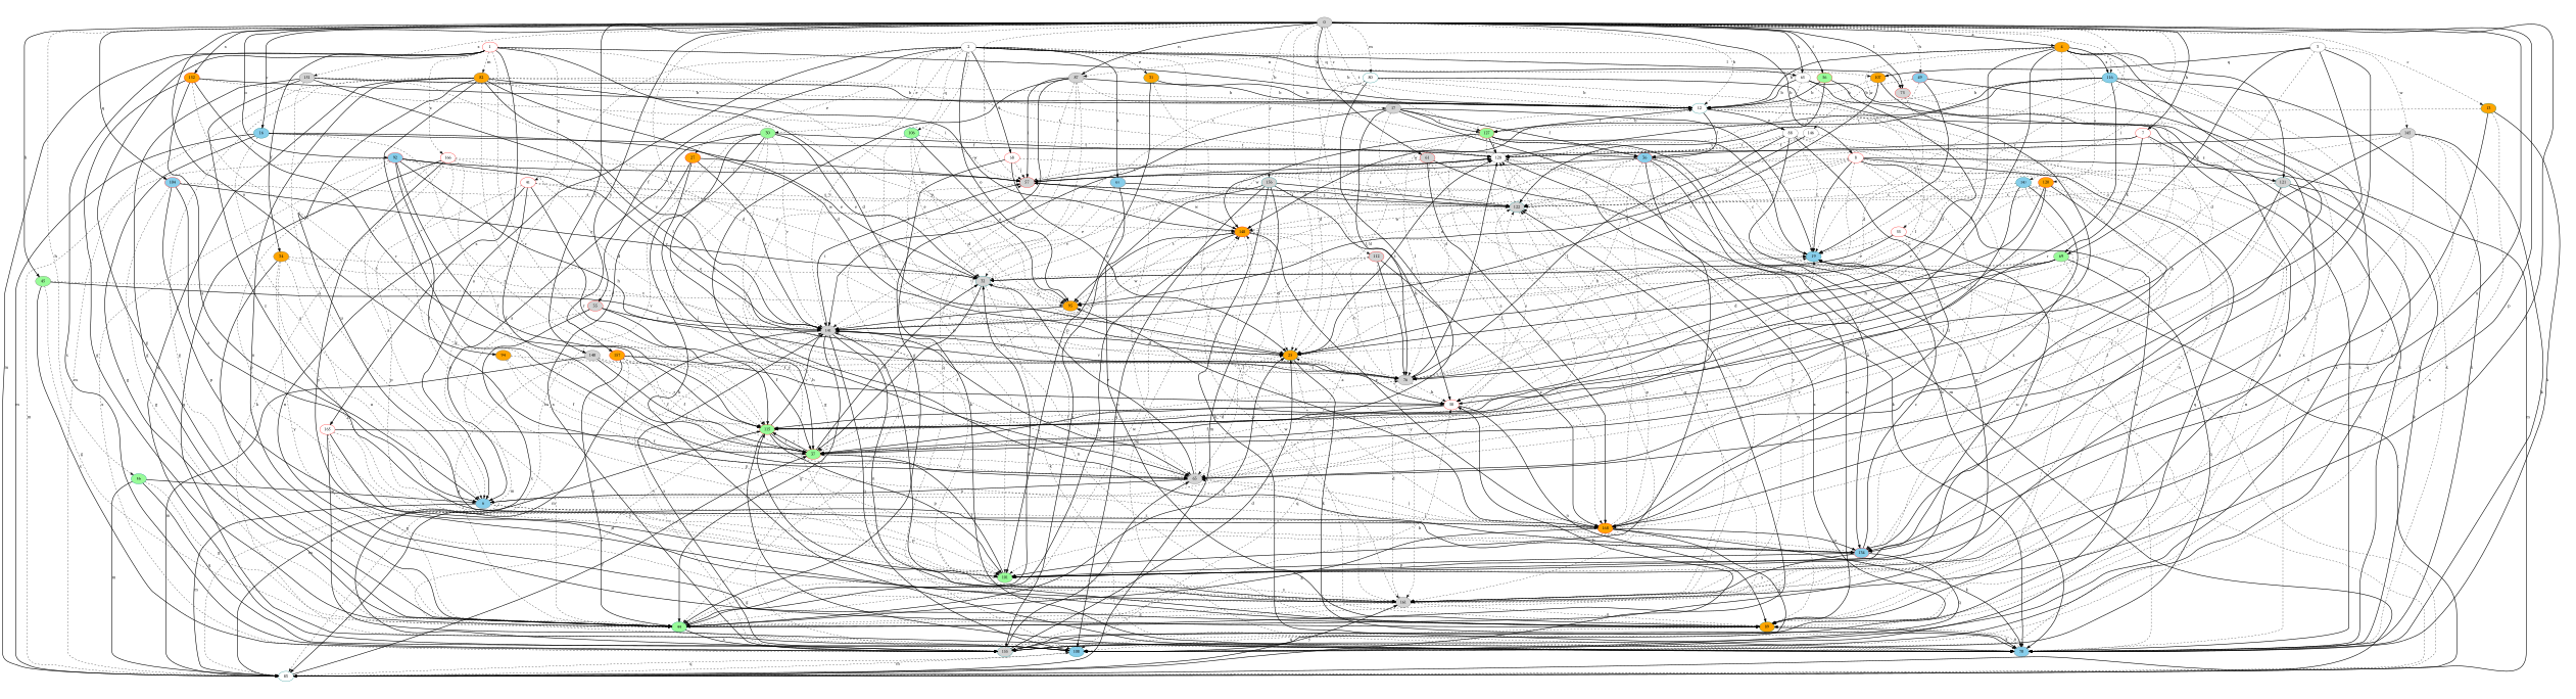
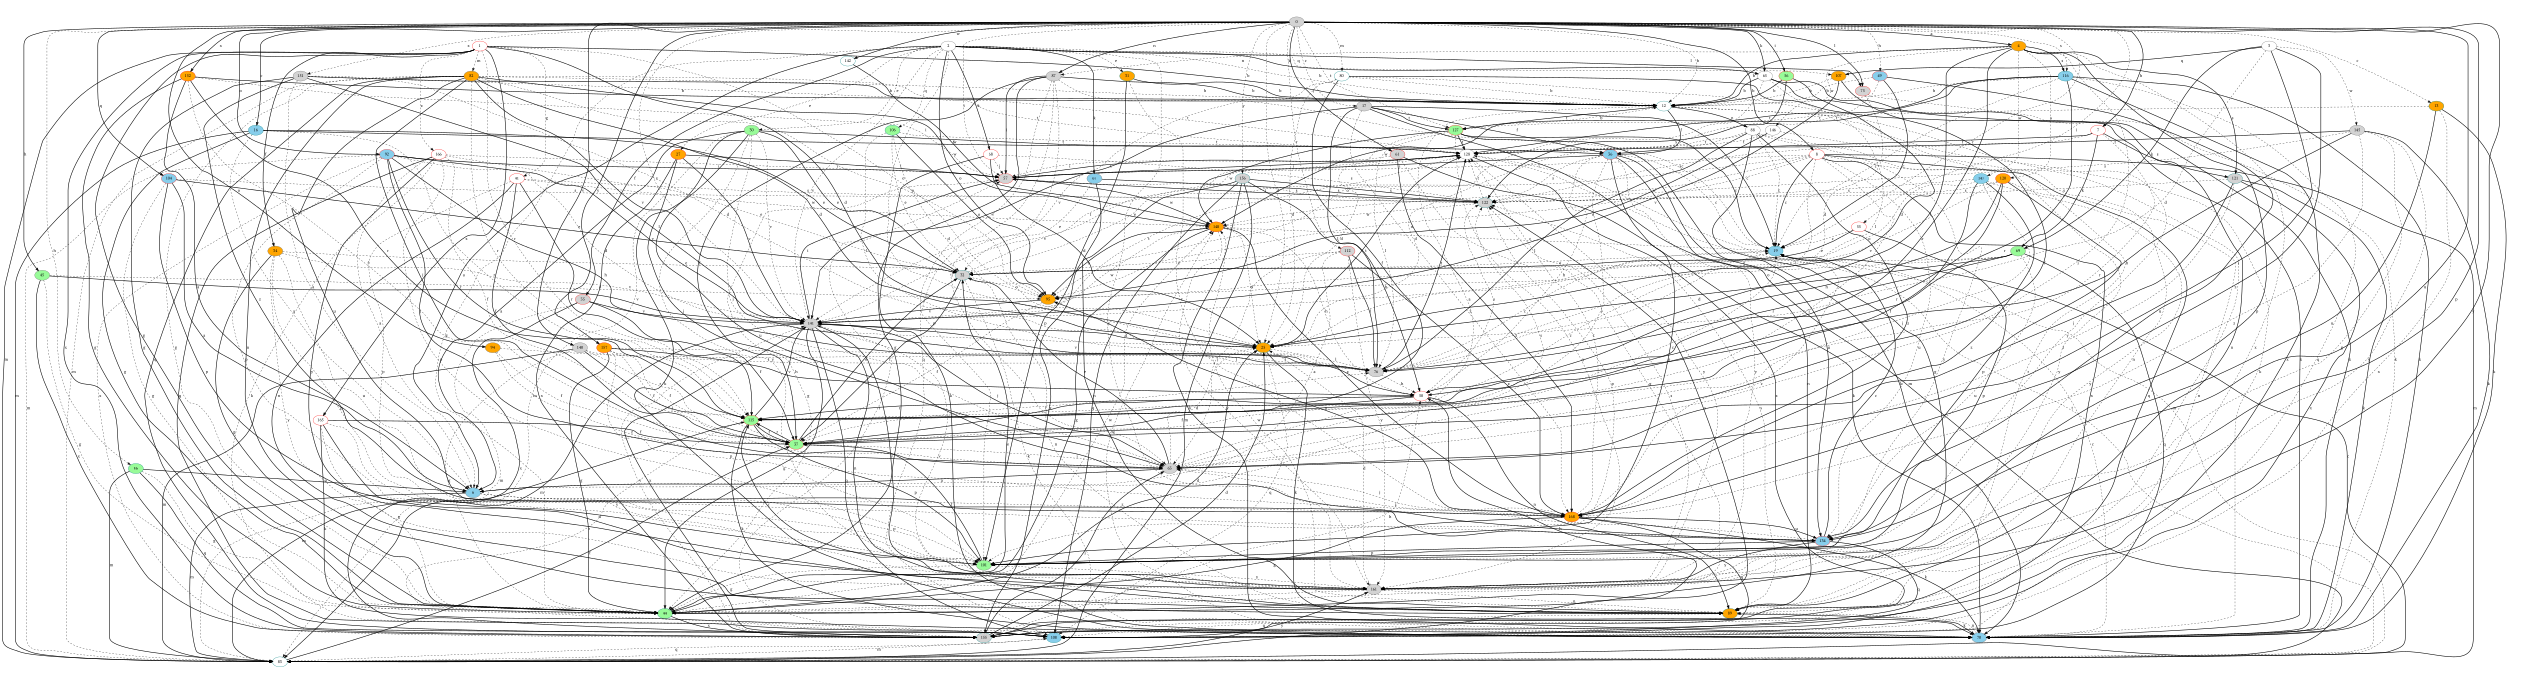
  strict digraph {
    fontname="PT Serif"
    node [color=gray40 fillcolor=lightgrey fontname="PT Serif" style=filled]
    edge [fontname="PT Serif" style=bold]
    4 [fillcolor=orange]
    0
    7 [color=red fillcolor=white]
    8 [color=red fillcolor=white]
    12 [color=teal fillcolor=white]
    13 [color=teal fillcolor=orange]
    16 [color=teal fillcolor=skyblue]
    17
    19 [color=teal fillcolor=skyblue]
    25 [color=teal fillcolor=orange]
    45 [fillcolor=palegreen]
    46 [color=teal fillcolor=palegreen]
    49 [color=red fillcolor=skyblue]
    55 [color=red fillcolor=white]
    56 [color=red fillcolor=palegreen]
    57 [color=red]
    61 [color=red]
    65 [fillcolor=white]
    75 [color=red]
    80 [color=teal fillcolor=white]
    87
    92 [color=red fillcolor=skyblue]
    94 [fillcolor=orange]
    101 [fillcolor=palegreen]
    104 [color=red fillcolor=skyblue]
    112 [color=red]
    116 [color=teal fillcolor=skyblue]
    127 [color=red fillcolor=palegreen]
    134 [color=red fillcolor=skyblue]
    140
    141
+   142 [color=teal fillcolor=white]
    151
    152 [color=red fillcolor=orange]
    156 [color=teal]
    157 [color=red fillcolor=orange]
    161
    115 [color=red fillcolor=palegreen]
    155 [color=teal]
    76
    63
    120 [color=red fillcolor=orange]
    121 [color=teal]
    146 [fillcolor=white]
    147 [color=teal fillcolor=skyblue]
    69 [fillcolor=palegreen]
    36 [color=red fillcolor=skyblue]
    122 [color=teal]
    83 [color=teal fillcolor=white]
    95 [fillcolor=orange]
    32 [color=teal]
    108 [color=teal fillcolor=skyblue]
    148 [color=red fillcolor=orange]
    6 [fillcolor=skyblue]
    70 [fillcolor=skyblue]
    88 [fillcolor=white]
    89 [color=teal fillcolor=orange]
    44 [color=teal fillcolor=palegreen]
    168 [color=red fillcolor=orange]
    128 [fillcolor=white]
    37 [color=red fillcolor=palegreen]
    50 [color=red fillcolor=white]
    1 [color=red fillcolor=white]
    34 [fillcolor=orange]
    41 [color=red fillcolor=white]
    82 [fillcolor=orange]
    165 [color=red fillcolor=white]
    166 [color=red fillcolor=white]
    2 [fillcolor=white]
    27 [color=red fillcolor=orange]
    30 [fillcolor=palegreen]
    31 [color=teal fillcolor=orange]
    35 [color=red]
    67 [fillcolor=skyblue]
    68 [color=red fillcolor=white]
    106 [color=teal fillcolor=palegreen]
    107 [fillcolor=orange]
    3 [fillcolor=white]
    145
    4 -> 12 [label=b]
    4 -> 87 [label=n style=dashed]
    4 -> 101 [label=p]
    4 -> 116 [label=s]
    4 -> 115 [label=r]
    4 -> 155 [label=x style=dashed]
    4 -> 76 [label=l]
    4 -> 63 [label=j style=dashed]
    4 -> 120 [label=s style=dashed]
    4 -> 121 [label=s]
    4 -> 146 [label=w style=dashed]
    4 -> 147 [label=w style=dashed]
    0 -> 4 [label=a]
    0 -> 7 [label=b]
    0 -> 8 [label=b]
    0 -> 12 [label=b style=dashed]
    0 -> 13 [label=c style=dashed]
    0 -> 16 [label=c]
    0 -> 17 [label=c style=dashed]
    0 -> 19 [label=c style=dashed]
    0 -> 25 [label=d style=dashed]
    0 -> 45 [label=h]
    0 -> 46 [label=h style=dashed]
    0 -> 49 [label=h style=dashed]
    0 -> 55 [label=i style=dashed]
    0 -> 56 [label=i]
    0 -> 57 [label=i style=dashed]
    0 -> 61 [label=j]
    0 -> 65 [label=k]
    0 -> 75 [label=l]
    0 -> 80 [label=m style=dashed]
    0 -> 87 [label=n]
    0 -> 92 [label=o]
    0 -> 94 [label=o]
    0 -> 101 [label=p]
    0 -> 104 [label=q]
    0 -> 112 [label=r style=dashed]
    0 -> 116 [label=s style=dashed]
    0 -> 127 [label=t style=dashed]
    0 -> 134 [label=u]
    0 -> 140 [label=v]
    0 -> 141 [label=v style=dashed]
+   0 -> 142 [label=w]
    0 -> 151 [label=x style=dashed]
    0 -> 152 [label=x]
    0 -> 156 [label=y style=dashed]
    0 -> 157 [label=y]
    0 -> 161 [label=y]
    7 -> 115 [label=r style=dashed]
    7 -> 121 [label=s]
    7 -> 69 [label=k]
    7 -> 36 [label=f]
    7 -> 122 [label=s style=dashed]
    8 -> 19 [label=c]
    8 -> 57 [label=i style=dashed]
    8 -> 134 [label=u style=dashed]
    8 -> 161 [label=y style=dashed]
    8 -> 155 [label=x]
    8 -> 76 [label=l style=dashed]
    8 -> 63 [label=j style=dashed]
    8 -> 83 [label=m]
    8 -> 95 [label=o style=dashed]
    8 -> 32 [label=e style=dashed]
    8 -> 108 [label=q]
    8 -> 148 [label=w style=dashed]
    12 -> 127 [label=t]
    12 -> 36 [label=f]
    12 -> 6 [label=a style=dashed]
    12 -> 70 [label=k style=dashed]
    12 -> 88 [label=n]
    12 -> 89 [label=n style=dashed]
    13 -> 127 [label=t style=dashed]
    13 -> 134 [label=u]
    13 -> 155 [label=x style=dashed]
    13 -> 70 [label=k]
    16 -> 115 [label=r style=dashed]
    16 -> 36 [label=f]
    16 -> 83 [label=m]
    16 -> 32 [label=e]
    16 -> 6 [label=a style=dashed]
    16 -> 44 [label=g]
    17 -> 19 [label=c]
    17 -> 127 [label=t]
    17 -> 141 [label=v]
    17 -> 76 [label=l]
    17 -> 36 [label=f]
    17 -> 83 [label=m]
    17 -> 168 [label=z style=dashed]
    19 -> 32 [label=e style=dashed]
    25 -> 76 [label=l style=dashed]
    25 -> 108 [label=q style=dashed]
    25 -> 70 [label=k]
    25 -> 128 [label=t]
    45 -> 141 [label=v]
    45 -> 155 [label=x]
    45 -> 95 [label=o style=dashed]
    45 -> 44 [label=g style=dashed]
    46 -> 83 [label=m]
    46 -> 108 [label=q]
    46 -> 6 [label=a]
    46 -> 44 [label=g style=dashed]
    49 -> 12 [label=b style=dashed]
    49 -> 19 [label=c]
    49 -> 134 [label=u]
    49 -> 128 [label=t style=dashed]
    55 -> 19 [label=c style=dashed]
    55 -> 101 [label=p]
    55 -> 32 [label=e]
    56 -> 12 [label=b]
    56 -> 25 [label=d]
    56 -> 122 [label=s]
    57 -> 122 [label=s style=dashed]
    57 -> 148 [label=w]
    57 -> 44 [label=g style=dashed]
    57 -> 128 [label=t]
    61 -> 57 [label=i style=dashed]
    61 -> 70 [label=k]
    61 -> 44 [label=g style=dashed]
    61 -> 168 [label=z]
    65 -> 12 [label=b]
    65 -> 76 [label=l style=dashed]
    65 -> 95 [label=o style=dashed]
    65 -> 70 [label=k]
    65 -> 89 [label=n]
    75 -> 25 [label=d style=dashed]
    75 -> 70 [label=k style=dashed]
    80 -> 12 [label=b style=dashed]
    80 -> 25 [label=d style=dashed]
    80 -> 141 [label=v style=dashed]
    80 -> 161 [label=y style=dashed]
    80 -> 70 [label=k]
    80 -> 37 [label=f]
    87 -> 12 [label=b]
    87 -> 19 [label=c style=dashed]
    87 -> 57 [label=i]
    87 -> 101 [label=p style=dashed]
    87 -> 63 [label=j style=dashed]
    87 -> 108 [label=q style=dashed]
    87 -> 44 [label=g]
    87 -> 37 [label=f]
    92 -> 25 [label=d style=dashed]
    92 -> 57 [label=i]
    92 -> 101 [label=p style=dashed]
    92 -> 141 [label=v]
    92 -> 115 [label=r]
    92 -> 155 [label=x style=dashed]
    92 -> 63 [label=j]
    92 -> 83 [label=m style=dashed]
    92 -> 50 [label=h]
    94 -> 76 [label=l style=dashed]
    94 -> 168 [label=z style=dashed]
    94 -> 37 [label=f style=dashed]
    101 -> 161 [label=y style=dashed]
    101 -> 44 [label=g style=dashed]
    101 -> 37 [label=f]
    104 -> 101 [label=p]
    104 -> 122 [label=s style=dashed]
    104 -> 32 [label=e]
    104 -> 6 [label=a]
    104 -> 44 [label=g style=dashed]
    112 -> 161 [label=y style=dashed]
    112 -> 76 [label=l]
    112 -> 63 [label=j style=dashed]
    112 -> 32 [label=e style=dashed]
    112 -> 6 [label=a style=dashed]
    112 -> 168 [label=z]
    116 -> 12 [label=b style=dashed]
    116 -> 19 [label=c style=dashed]
    116 -> 115 [label=r]
    116 -> 155 [label=x]
    116 -> 108 [label=q style=dashed]
    116 -> 148 [label=w]
    116 -> 70 [label=k]
    116 -> 128 [label=t]
    127 -> 12 [label=b style=dashed]
    127 -> 19 [label=c]
    127 -> 25 [label=d style=dashed]
    127 -> 161 [label=y style=dashed]
    127 -> 76 [label=l style=dashed]
    127 -> 148 [label=w]
    127 -> 70 [label=k]
    127 -> 128 [label=t]
    134 -> 19 [label=c]
    134 -> 101 [label=p]
    134 -> 161 [label=y]
    134 -> 63 [label=j style=dashed]
    134 -> 108 [label=q]
    140 -> 115 [label=r style=dashed]
    140 -> 76 [label=l style=dashed]
    140 -> 83 [label=m]
    140 -> 44 [label=g style=dashed]
    140 -> 37 [label=f]
    141 -> 25 [label=d]
    141 -> 57 [label=i]
    141 -> 161 [label=y]
    141 -> 155 [label=x]
    141 -> 63 [label=j]
    141 -> 83 [label=m]
    141 -> 108 [label=q]
    141 -> 148 [label=w style=dashed]
    141 -> 89 [label=n]
    141 -> 44 [label=g]
    141 -> 128 [label=t style=dashed]
+   142 -> 148 [label=w]
    151 -> 12 [label=b]
    151 -> 25 [label=d style=dashed]
    151 -> 76 [label=l]
    151 -> 6 [label=a style=dashed]
    151 -> 44 [label=g]
    151 -> 168 [label=z]
    151 -> 128 [label=t style=dashed]
    152 -> 12 [label=b]
    152 -> 57 [label=i style=dashed]
    152 -> 115 [label=r]
    152 -> 6 [label=a]
    152 -> 44 [label=g]
    152 -> 37 [label=f style=dashed]
    156 -> 155 [label=x]
    156 -> 122 [label=s]
    156 -> 83 [label=m]
    156 -> 108 [label=q]
    156 -> 70 [label=k]
    156 -> 50 [label=h]
    157 -> 101 [label=p style=dashed]
    157 -> 76 [label=l style=dashed]
    157 -> 63 [label=j style=dashed]
    157 -> 44 [label=g]
    157 -> 37 [label=f style=dashed]
    157 -> 50 [label=h]
    161 -> 25 [label=d style=dashed]
    161 -> 141 [label=v style=dashed]
    161 -> 115 [label=r]
    161 -> 122 [label=s style=dashed]
    161 -> 89 [label=n style=dashed]
    161 -> 44 [label=g style=dashed]
    115 -> 19 [label=c style=dashed]
    115 -> 101 [label=p]
    115 -> 141 [label=v]
    115 -> 83 [label=m]
    115 -> 70 [label=k]
    115 -> 37 [label=f]
    155 -> 25 [label=d]
    155 -> 57 [label=i style=dashed]
    155 -> 141 [label=v style=dashed]
    155 -> 63 [label=j]
    155 -> 50 [label=h style=dashed]
    76 -> 19 [label=c style=dashed]
    76 -> 141 [label=v]
    76 -> 128 [label=t]
    76 -> 50 [label=h style=dashed]
    63 -> 25 [label=d style=dashed]
    63 -> 122 [label=s style=dashed]
    63 -> 32 [label=e]
    63 -> 6 [label=a]
    120 -> 101 [label=p]
    120 -> 141 [label=v style=dashed]
    120 -> 115 [label=r]
    120 -> 122 [label=s style=dashed]
    120 -> 89 [label=n style=dashed]
    120 -> 50 [label=h]
    121 -> 155 [label=x]
    121 -> 63 [label=j]
    121 -> 122 [label=s style=dashed]
    121 -> 70 [label=k]
    121 -> 168 [label=z style=dashed]
    146 -> 95 [label=o]
    146 -> 89 [label=n style=dashed]
    146 -> 128 [label=t style=dashed]
    147 -> 161 [label=y style=dashed]
    147 -> 63 [label=j style=dashed]
    147 -> 122 [label=s style=dashed]
    147 -> 95 [label=o style=dashed]
    147 -> 168 [label=z]
    147 -> 37 [label=f]
    69 -> 25 [label=d]
    69 -> 134 [label=u style=dashed]
    69 -> 76 [label=l]
    69 -> 95 [label=o style=dashed]
    69 -> 32 [label=e style=dashed]
    69 -> 108 [label=q]
    36 -> 19 [label=c style=dashed]
    36 -> 57 [label=i]
    36 -> 101 [label=p]
    36 -> 134 [label=u]
    36 -> 161 [label=y style=dashed]
    36 -> 63 [label=j style=dashed]
    36 -> 122 [label=s style=dashed]
    36 -> 89 [label=n]
    36 -> 50 [label=h style=dashed]
    122 -> 57 [label=i]
    122 -> 101 [label=p style=dashed]
    122 -> 148 [label=w style=dashed]
    122 -> 128 [label=t style=dashed]
    83 -> 19 [label=c]
    83 -> 161 [label=y]
    83 -> 108 [label=q style=dashed]
    83 -> 128 [label=t style=dashed]
    83 -> 37 [label=f]
    83 -> 50 [label=h]
    95 -> 141 [label=v]
    95 -> 37 [label=f style=dashed]
    32 -> 95 [label=o style=dashed]
    32 -> 70 [label=k style=dashed]
    32 -> 89 [label=n style=dashed]
    32 -> 128 [label=t style=dashed]
    32 -> 37 [label=f]
    108 -> 115 [label=r style=dashed]
    108 -> 83 [label=m style=dashed]
    148 -> 19 [label=c style=dashed]
    148 -> 25 [label=d style=dashed]
    148 -> 161 [label=y style=dashed]
    148 -> 95 [label=o]
    148 -> 44 [label=g]
    148 -> 168 [label=z]
    148 -> 50 [label=h style=dashed]
    6 -> 101 [label=p style=dashed]
    6 -> 83 [label=m]
    6 -> 168 [label=z style=dashed]
    70 -> 19 [label=c style=dashed]
    70 -> 148 [label=w style=dashed]
    70 -> 89 [label=n style=dashed]
    88 -> 19 [label=c style=dashed]
    88 -> 25 [label=d style=dashed]
    88 -> 161 [label=y style=dashed]
    88 -> 76 [label=l]
    88 -> 89 [label=r style=dashed]
    88 -> 44 [label=g]
    88 -> 168 [label=z]
    88 -> 128 [label=t style=dashed]
    89 -> 122 [label=s style=dashed]
    89 -> 108 [label=q style=dashed]
    89 -> 148 [label=w style=dashed]
    89 -> 70 [label=k]
    44 -> 25 [label=d]
    44 -> 155 [label=x]
    44 -> 122 [label=s]
    44 -> 32 [label=e]
    44 -> 148 [label=w style=dashed]
    168 -> 19 [label=c style=dashed]
    168 -> 134 [label=u]
    168 -> 63 [label=j style=dashed]
    168 -> 95 [label=o]
    168 -> 108 [label=q]
    168 -> 70 [label=k]
    168 -> 44 [label=g]
    168 -> 128 [label=t style=dashed]
    128 -> 57 [label=i]
    128 -> 141 [label=v style=dashed]
    128 -> 161 [label=y style=dashed]
    128 -> 155 [label=x]
    128 -> 83 [label=m style=dashed]
    37 -> 19 [label=c style=dashed]
    37 -> 115 [label=r]
    37 -> 76 [label=l style=dashed]
    37 -> 63 [label=j style=dashed]
    37 -> 32 [label=e]
    50 -> 115 [label=r]
    50 -> 122 [label=s style=dashed]
    50 -> 89 [label=n]
    50 -> 37 [label=f]
    1 -> 12 [label=b]
    1 -> 25 [label=d]
    1 -> 115 [label=r style=dashed]
    1 -> 155 [label=x]
    1 -> 83 [label=m]
    1 -> 95 [label=o style=dashed]
    1 -> 44 [label=g]
    1 -> 34 [label=f]
    1 -> 41 [label=g style=dashed]
    1 -> 82 [label=m style=dashed]
    1 -> 165 [label=z]
    1 -> 166 [label=z style=dashed]
    34 -> 101 [label=p style=dashed]
    34 -> 134 [label=u style=dashed]
    34 -> 141 [label=v style=dashed]
    34 -> 161 [label=y style=dashed]
    34 -> 32 [label=e style=dashed]
    34 -> 44 [label=g]
    41 -> 101 [label=p style=dashed]
    41 -> 115 [label=r]
    41 -> 122 [label=s style=dashed]
    41 -> 148 [label=w style=dashed]
    41 -> 89 [label=n]
    41 -> 37 [label=f]
    82 -> 12 [label=b style=dashed]
    82 -> 25 [label=d]
    82 -> 134 [label=u]
    82 -> 141 [label=v]
    82 -> 115 [label=r style=dashed]
    82 -> 63 [label=j]
    82 -> 83 [label=m style=dashed]
    82 -> 95 [label=o style=dashed]
    82 -> 108 [label=q]
    82 -> 148 [label=w]
    82 -> 89 [label=n]
    82 -> 44 [label=g style=dashed]
    82 -> 128 [label=t style=dashed]
    165 -> 161 [label=y style=dashed]
    165 -> 70 [label=k]
    165 -> 89 [label=n]
    165 -> 44 [label=g style=dashed]
    165 -> 37 [label=f]
    166 -> 57 [label=i style=dashed]
    166 -> 101 [label=p style=dashed]
    166 -> 161 [label=y]
    166 -> 32 [label=e style=dashed]
    166 -> 108 [label=q]
    166 -> 6 [label=a style=dashed]
    166 -> 70 [label=k style=dashed]
    166 -> 37 [label=f style=dashed]
    2 -> 12 [label=b style=dashed]
    2 -> 65 [label=k]
    2 -> 75 [label=l]
    2 -> 141 [label=v style=dashed]
    2 -> 161 [label=y style=dashed]
    2 -> 76 [label=l style=dashed]
    2 -> 95 [label=o]
    2 -> 6 [label=a]
    2 -> 44 [label=g style=dashed]
    2 -> 27 [label=e style=dashed]
    2 -> 30 [label=e style=dashed]
    2 -> 31 [label=e style=dashed]
    2 -> 35 [label=f]
    2 -> 67 [label=k]
    2 -> 68 [label=k]
    2 -> 106 [label=q style=dashed]
    2 -> 107 [label=q style=dashed]
    27 -> 57 [label=i]
    27 -> 141 [label=v]
    27 -> 155 [label=x]
    27 -> 63 [label=j]
    30 -> 134 [label=u]
    30 -> 141 [label=v style=dashed]
    30 -> 161 [label=y style=dashed]
    30 -> 63 [label=j style=dashed]
    30 -> 83 [label=m style=dashed]
    30 -> 32 [label=e]
    30 -> 6 [label=a]
    30 -> 70 [label=k]
    30 -> 128 [label=t]
    31 -> 12 [label=b]
    31 -> 101 [label=p]
    31 -> 168 [label=z style=dashed]
    35 -> 141 [label=v]
    35 -> 155 [label=x]
    35 -> 83 [label=m style=dashed]
    35 -> 37 [label=f]
    67 -> 122 [label=s]
    67 -> 32 [label=e style=dashed]
    67 -> 89 [label=n]
    68 -> 25 [label=d]
    68 -> 57 [label=i style=dashed]
    68 -> 122 [label=s style=dashed]
    68 -> 70 [label=k]
    106 -> 25 [label=d style=dashed]
    106 -> 76 [label=l style=dashed]
    106 -> 95 [label=o]
    106 -> 32 [label=e style=dashed]
    106 -> 128 [label=t style=dashed]
    107 -> 12 [label=b style=dashed]
    107 -> 141 [label=v]
    107 -> 37 [label=f]
    3 -> 25 [label=d style=dashed]
    3 -> 63 [label=j]
    3 -> 69 [label=k]
    3 -> 168 [label=z]
    3 -> 107 [label=q]
    3 -> 145 [label=w style=dashed]
    145 -> 101 [label=g style=dashed]
    145 -> 161 [label=y style=dashed]
    145 -> 122 [label=s style=dashed]
    145 -> 70 [label=k]
    145 -> 168 [label=z style=dashed]
    145 -> 128 [label=t]
    145 -> 50 [label=h]
  }
